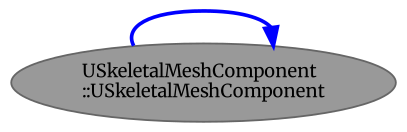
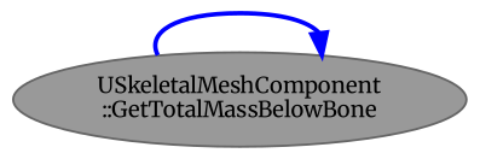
  digraph {
    rankdir=LR
    fontname=Merriweather
-   n1 [color=gray40 fillcolor=grey60 fontcolor=black fontname=Merriweather fontsize=10 height=0.2 label="USkeletalMeshComponent\l::USkeletalMeshComponent" shape=ellipse style=filled width=0.4]
+   n1 [color=gray40 fillcolor=grey60 fontcolor=black fontname=Merriweather fontsize=10 height=0.2 label="USkeletalMeshComponent\l::GetTotalMassBelowBone" shape=ellipse style=filled width=0.4]
    n1 -> n1 [color=blue fontname=Merriweather fontsize=10 labelfontname=Helvetica labelfontsize=10 style=bold]
  }
